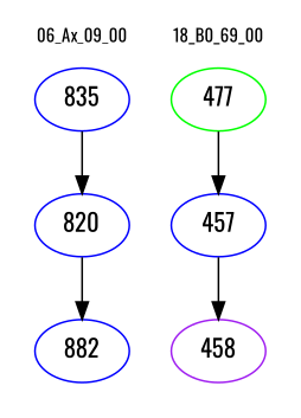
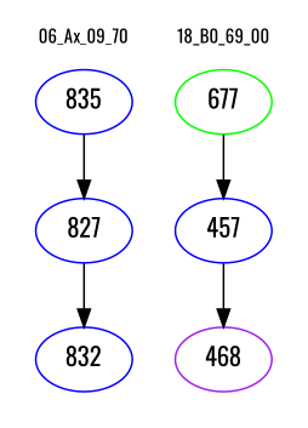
  digraph {
    fontname=Oswald
    node [color=blue fontname=Oswald]
    edge [color=black fontname=Oswald]
    n1 [label=835]
-   n2 [label=820]
-   n3 [label=882]
-   n4 [color=green label=477]
+   n2 [label=827]
+   n3 [label=832]
+   n4 [color=green label=677]
    n5 [label=457]
-   n6 [color=purple label=458]
+   n6 [color=purple label=468]
    subgraph cluster_1 {
      color=white
      fontsize=10
-     label="06_Ax_09_00"
+     label="06_Ax_09_70"
      n1
      n2
      n3
    }
    subgraph cluster_2 {
      color=white
      fontsize=10
      label="18_B0_69_00"
      n4
      n5
      n6
    }
    n1 -> n2
    n2 -> n3
    n4 -> n5
    n5 -> n6
  }
